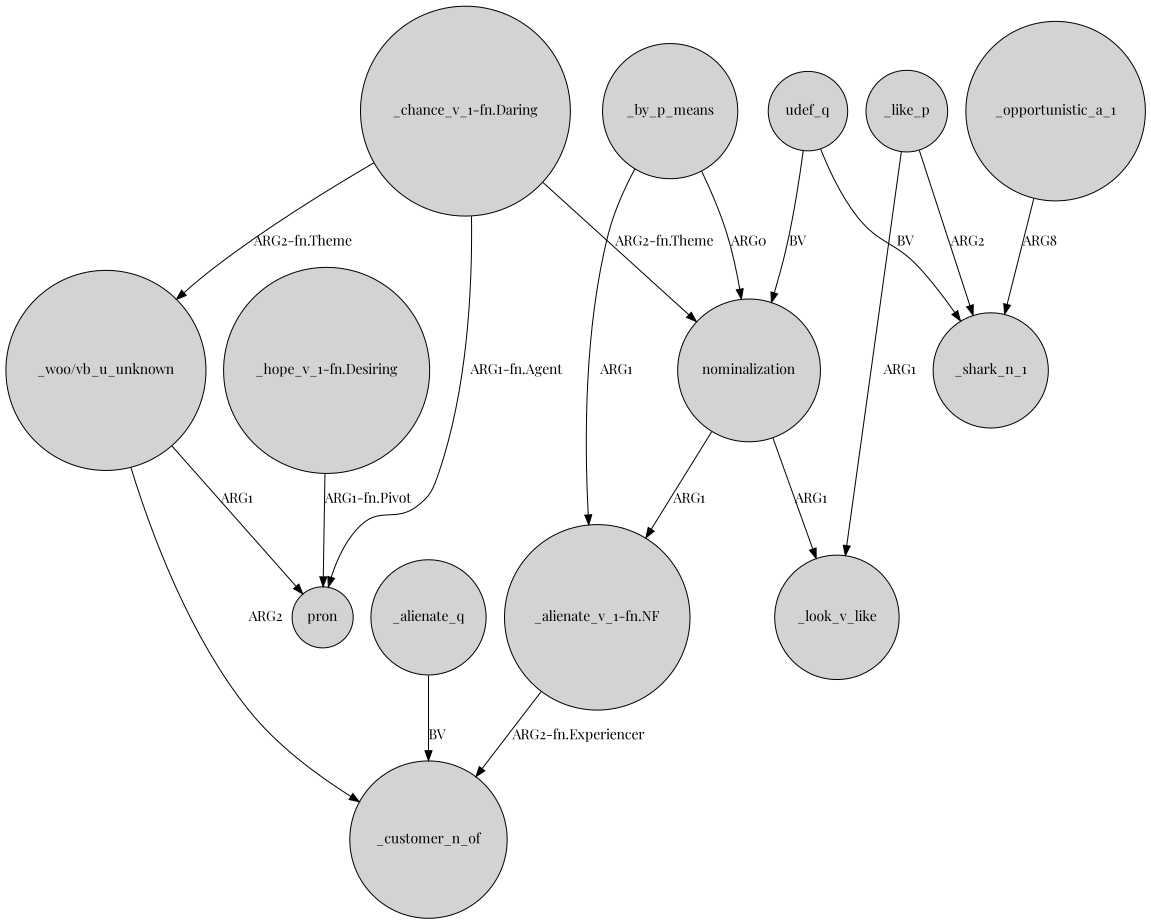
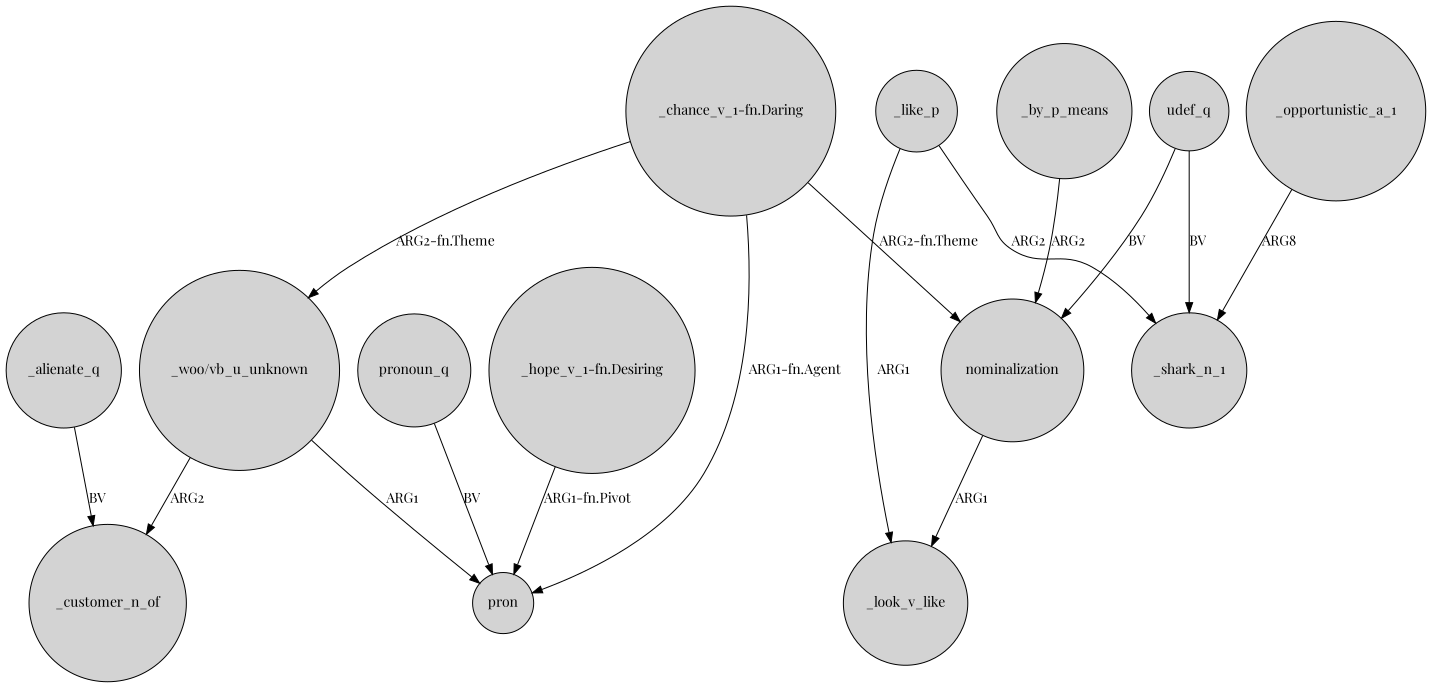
  digraph {
    fontname="Playfair Display"
    node [fontname="Playfair Display" shape=circle style=filled]
    edge [fontname="Playfair Display"]
    "_hope_v_1-fn.Desiring"
    pron
    "_woo/vb_u_unknown"
    _customer_n_of
    _like_p
    _shark_n_1
    _look_v_like
    n8 [label=_alienate_q]
    _by_p_means
    nominalization
-   "_alienate_v_1-fn.NF"
    "_chance_v_1-fn.Daring"
    udef_q
    _opportunistic_a_1
+   pronoun_q
    "_hope_v_1-fn.Desiring" -> pron [label="ARG1-fn.Pivot"]
    "_woo/vb_u_unknown" -> pron [label=ARG1]
    "_woo/vb_u_unknown" -> _customer_n_of [label=ARG2]
    _like_p -> _shark_n_1 [label=ARG2]
    _like_p -> _look_v_like [label=ARG1]
    n8 -> _customer_n_of [label=BV]
-   _by_p_means -> nominalization [label=ARG0]
-   _by_p_means -> "_alienate_v_1-fn.NF" [label=ARG1]
+   _by_p_means -> nominalization [label=ARG2]
    nominalization -> _look_v_like [label=ARG1]
-   nominalization -> "_alienate_v_1-fn.NF" [label=ARG1]
-   "_alienate_v_1-fn.NF" -> _customer_n_of [label="ARG2-fn.Experiencer"]
    "_chance_v_1-fn.Daring" -> pron [label="ARG1-fn.Agent"]
    "_chance_v_1-fn.Daring" -> "_woo/vb_u_unknown" [label="ARG2-fn.Theme"]
    "_chance_v_1-fn.Daring" -> nominalization [label="ARG2-fn.Theme"]
    udef_q -> _shark_n_1 [label=BV]
    udef_q -> nominalization [label=BV]
    _opportunistic_a_1 -> _shark_n_1 [label=ARG8]
+   pronoun_q -> pron [label=BV]
  }
